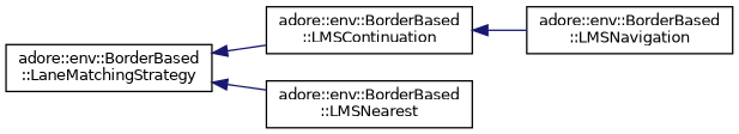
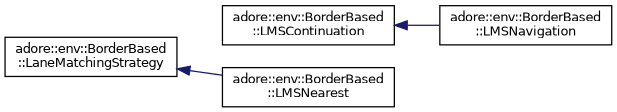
  digraph {
    rankdir=LR
    node [color=black fillcolor=white fontname=Helvetica fontsize=10 shape=record style=filled]
    edge [color=midnightblue dir=back fontname=Helvetica fontsize=10 labelfontname=Helvetica labelfontsize=10 style=solid]
    n1 [height=0.2 label="adore::env::BorderBased\l::LaneMatchingStrategy" width=0.4]
    n2 [height=0.2 label="adore::env::BorderBased\l::LMSContinuation" width=0.4]
    n3 [height=0.2 label="adore::env::BorderBased\l::LMSNearest" width=0.4]
    n4 [height=0.2 label="adore::env::BorderBased\l::LMSNavigation" width=0.4]
-   n1 -> n2
    n1 -> n3
    n2 -> n4
  }
